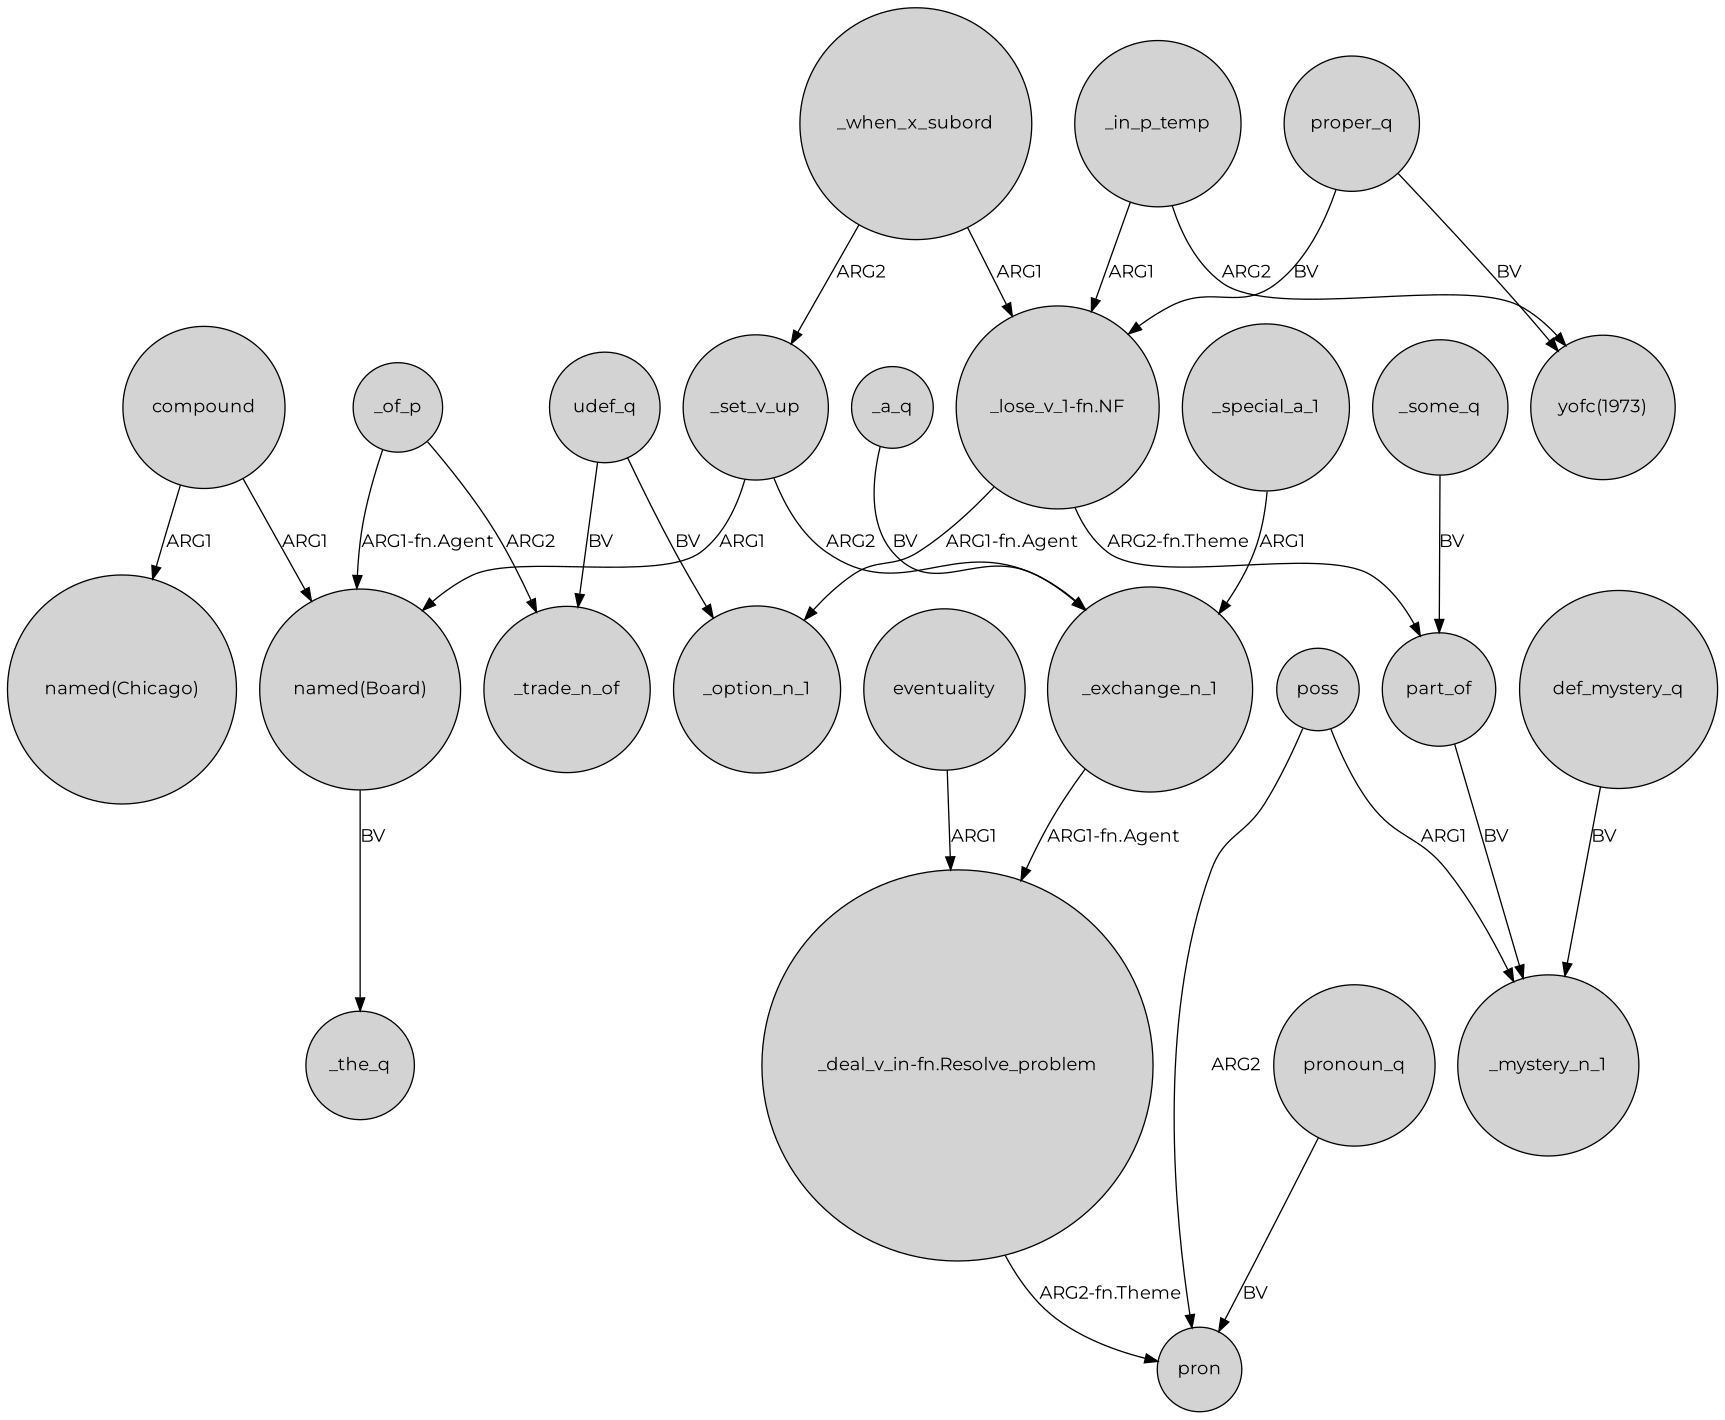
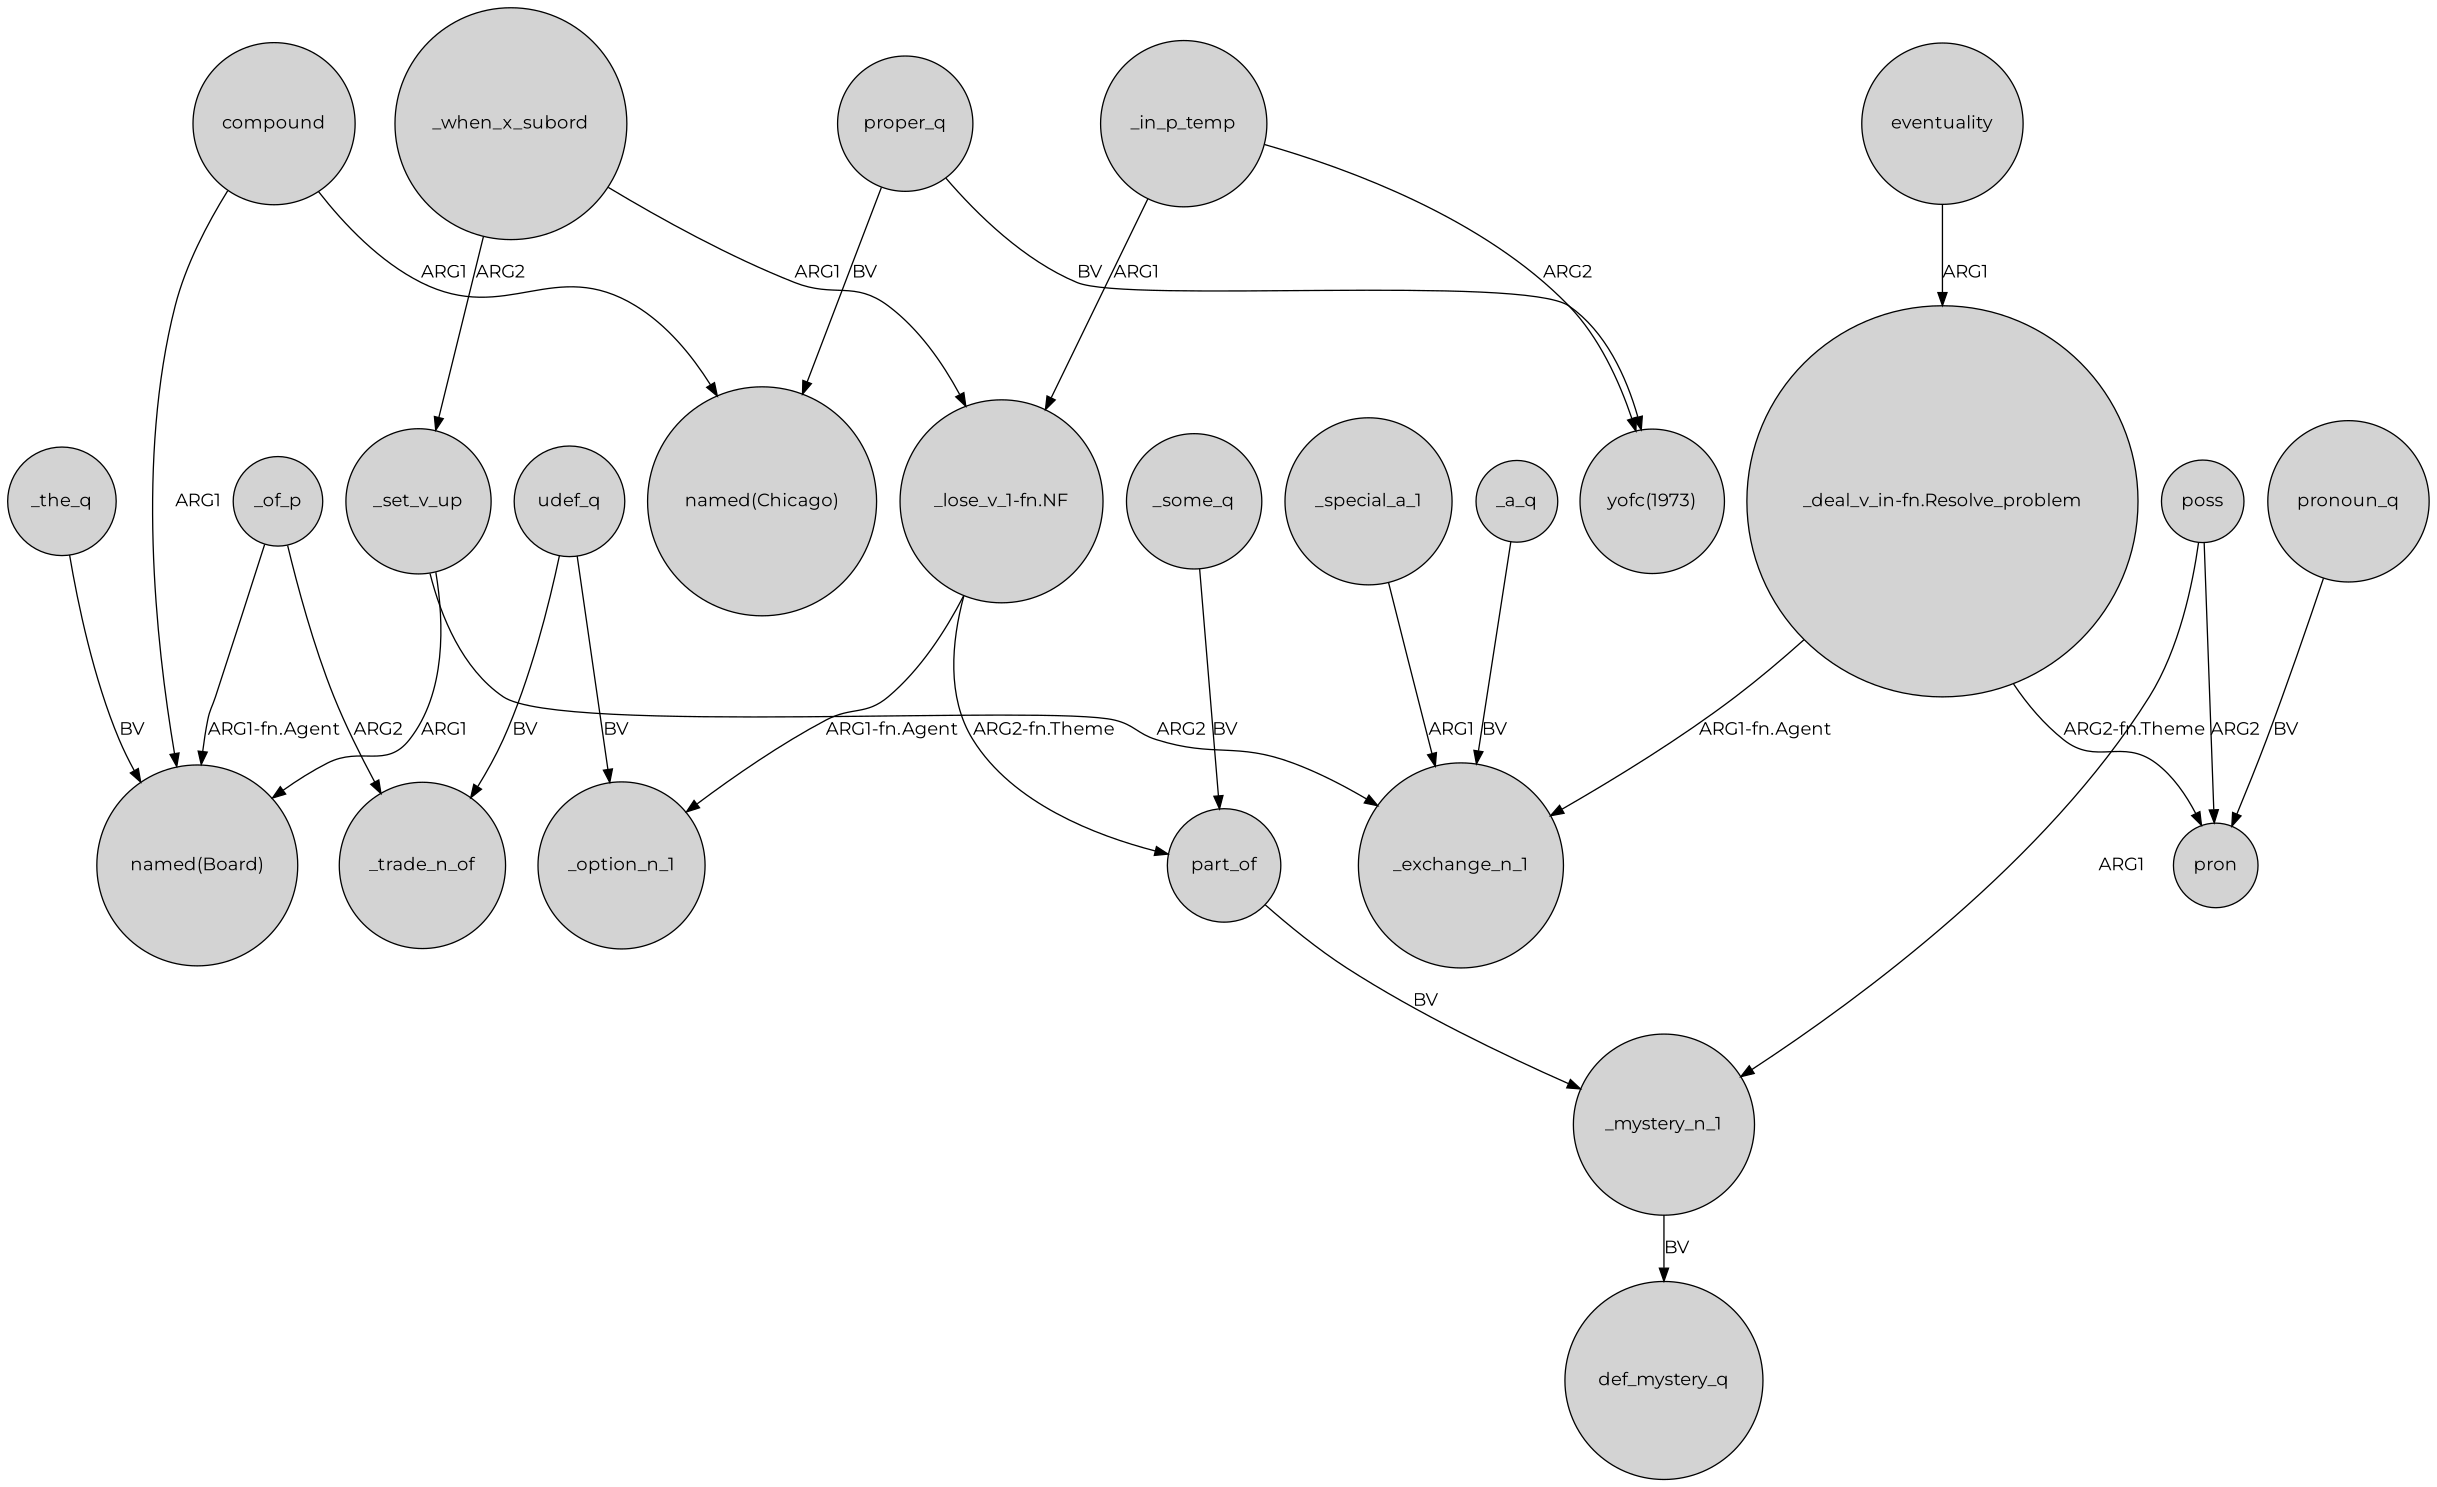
  digraph {
    fontname=Montserrat
    node [fontname=Montserrat shape=circle style=filled]
    edge [fontname=Montserrat]
    _when_x_subord
    "_lose_v_1-fn.NF"
    _set_v_up
    _option_n_1
    part_of
    _exchange_n_1
    "named(Board)"
    _mystery_n_1
    "_deal_v_in-fn.Resolve_problem"
    pron
    _the_q
    proper_q
    "yofc(1973)"
    "named(Chicago)"
    udef_q
    _trade_n_of
    _in_p_temp
    poss
    _a_q
    _special_a_1
    compound
    _of_p
    eventuality
    _some_q
    n25 [label=def_mystery_q]
    pronoun_q
    _when_x_subord -> "_lose_v_1-fn.NF" [label=ARG1]
    _when_x_subord -> _set_v_up [label=ARG2]
    "_lose_v_1-fn.NF" -> _option_n_1 [label="ARG1-fn.Agent"]
    "_lose_v_1-fn.NF" -> part_of [label="ARG2-fn.Theme"]
    _set_v_up -> _exchange_n_1 [label=ARG2]
    _set_v_up -> "named(Board)" [label=ARG1]
    part_of -> _mystery_n_1 [label=BV]
-   _exchange_n_1 -> "_deal_v_in-fn.Resolve_problem" [label="ARG1-fn.Agent"]
+   "_deal_v_in-fn.Resolve_problem" -> _exchange_n_1 [label="ARG1-fn.Agent"]
    "_deal_v_in-fn.Resolve_problem" -> pron [label="ARG2-fn.Theme"]
-   "named(Board)" -> _the_q [label=BV]
+   _the_q -> "named(Board)" [label=BV]
    proper_q -> "yofc(1973)" [label=BV]
-   proper_q -> "_lose_v_1-fn.NF" [label=BV]
+   proper_q -> "named(Chicago)" [label=BV]
    udef_q -> _option_n_1 [label=BV]
    udef_q -> _trade_n_of [label=BV]
    _in_p_temp -> "_lose_v_1-fn.NF" [label=ARG1]
    _in_p_temp -> "yofc(1973)" [label=ARG2]
    poss -> _mystery_n_1 [label=ARG1]
    poss -> pron [label=ARG2]
    _a_q -> _exchange_n_1 [label=BV]
    _special_a_1 -> _exchange_n_1 [label=ARG1]
    compound -> "named(Board)" [label=ARG1]
    compound -> "named(Chicago)" [label=ARG1]
    _of_p -> "named(Board)" [label="ARG1-fn.Agent"]
    _of_p -> _trade_n_of [label=ARG2]
    eventuality -> "_deal_v_in-fn.Resolve_problem" [label=ARG1]
    _some_q -> part_of [label=BV]
-   n25 -> _mystery_n_1 [label=BV]
+   _mystery_n_1 -> n25 [label=BV]
    pronoun_q -> pron [label=BV]
  }
